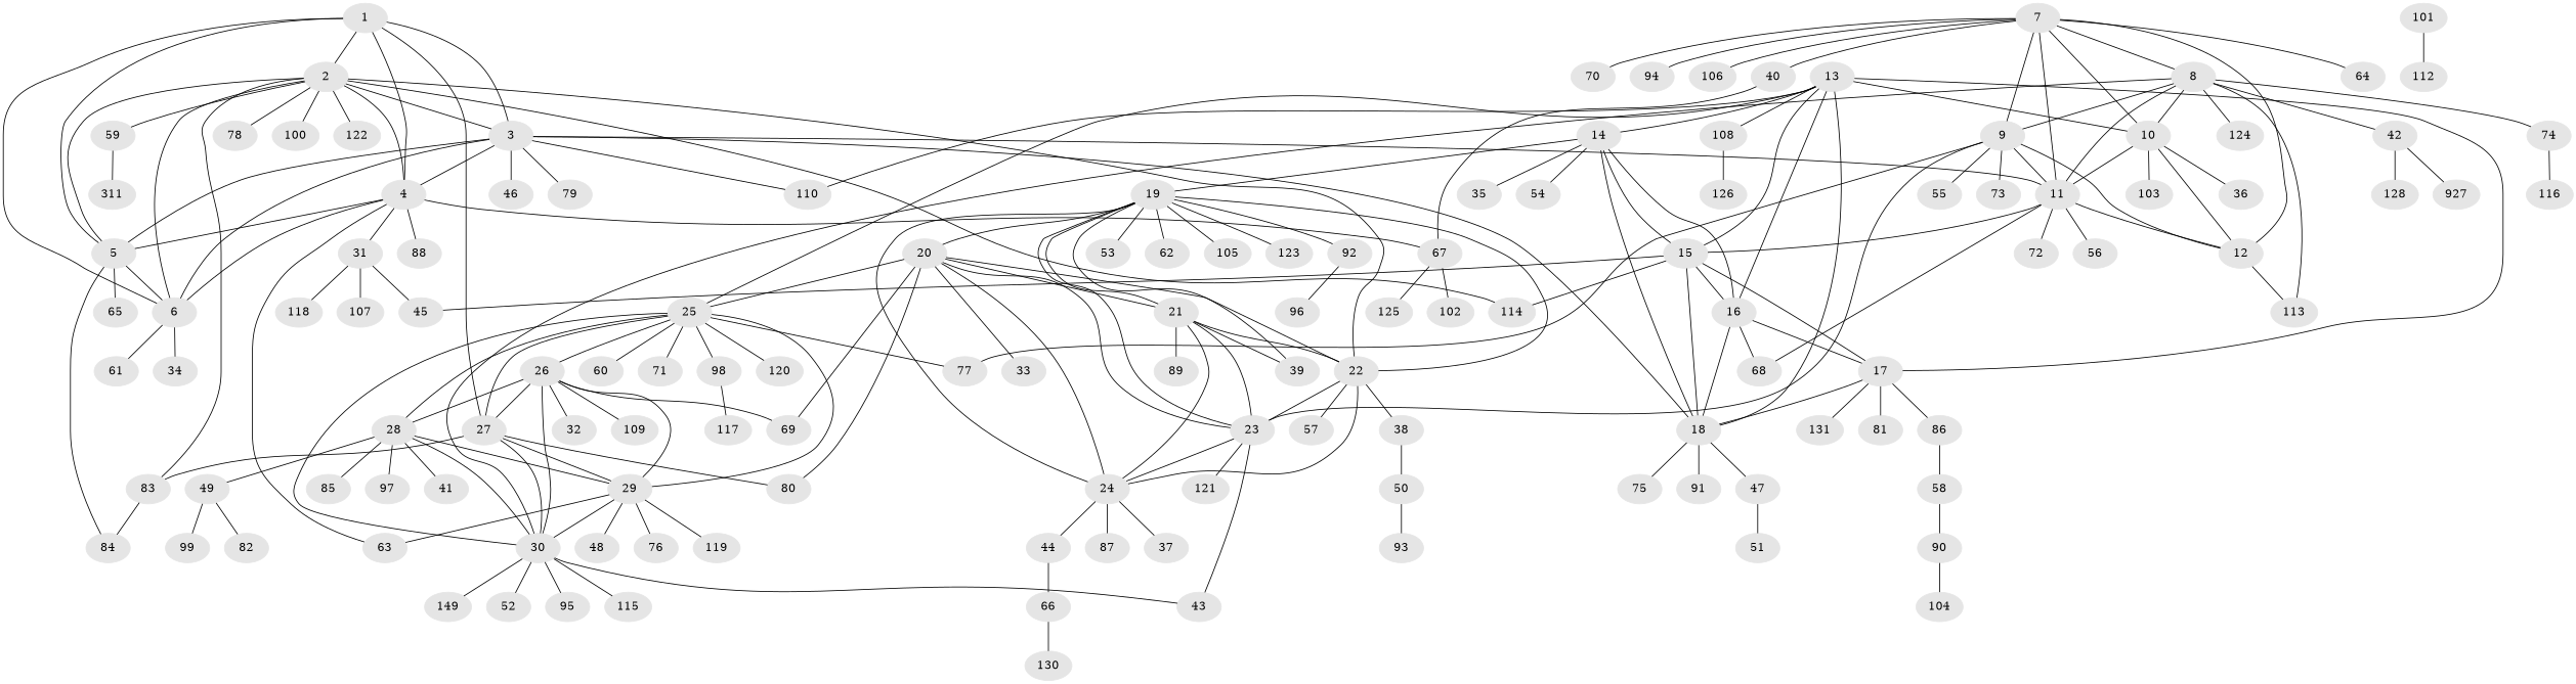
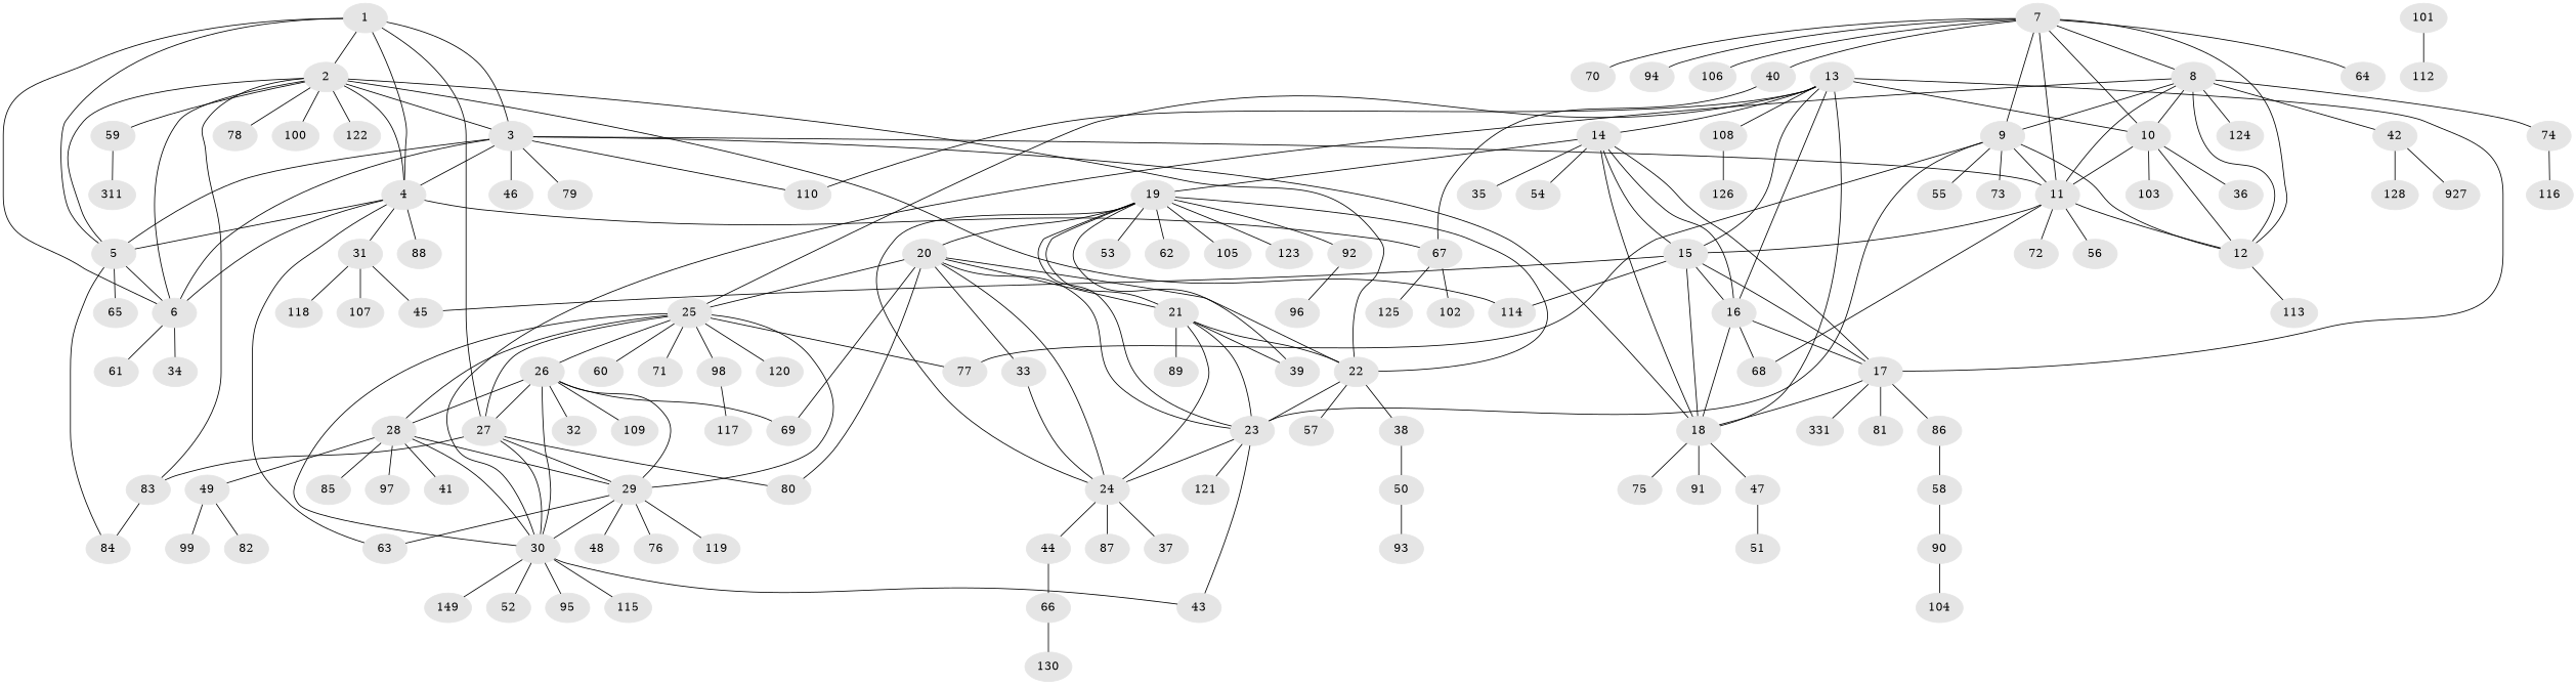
  graph {
    node [color=gray90 style=filled]
    1
    2
    3
    4
    5
    6
    27
    22
    59
    78
    83
    100
    114
    122
    18
    46
    79
    110
    11
    31
    63
    67
    88
    65
    84
    34
    61
    30
    80
    29
    23
    24
    38
    57
    n35 [label=311]
    47
    75
    91
    12
    15
    56
    68
    72
    45
    107
    118
    102
    125
    7
    8
    9
    10
    40
    64
    70
    94
    106
    42
    74
    124
    55
    73
    77
    36
    103
    113
    43
    52
    95
    115
    n71 [label=149]
    n72 [label=927]
    128
    116
    121
    16
    17
    13
    14
    25
    108
    19
    35
    54
    81
    86
-   131
+   131 [label=331]
    26
    28
    60
    71
    98
    120
    126
    20
    21
    53
    62
    92
    105
    123
    39
    58
    90
    51
    33
    69
    89
    37
    44
    87
    96
    101
    112
    50
    66
    32
    109
    41
    49
    85
    97
    48
    76
    119
    117
    82
    99
    93
    130
    104
    1 -- 2
    1 -- 3
    1 -- 4
    1 -- 5
    1 -- 6
    1 -- 27
    2 -- 3
    2 -- 4
    2 -- 5
    2 -- 6
    2 -- 22
    2 -- 59
    2 -- 78
    2 -- 83
    2 -- 100
    2 -- 114
    2 -- 122
    3 -- 4
    3 -- 5
    3 -- 6
    3 -- 18
    3 -- 46
    3 -- 79
    3 -- 110
    3 -- 11
    4 -- 5
    4 -- 6
    4 -- 31
    4 -- 63
    4 -- 67
    4 -- 88
    5 -- 6
    5 -- 65
    5 -- 84
    6 -- 34
    6 -- 61
    27 -- 83
    27 -- 30
    27 -- 80
    27 -- 29
    22 -- 23
-   22 -- 24
+   33 -- 24
    22 -- 38
    22 -- 57
    59 -- n35
    83 -- 84
    18 -- 47
    18 -- 75
    18 -- 91
    11 -- 12
    11 -- 15
    11 -- 56
    11 -- 68
    11 -- 72
    31 -- 45
    31 -- 107
    31 -- 118
    67 -- 102
    67 -- 125
    30 -- 43
    30 -- 52
    30 -- 95
    30 -- 115
    30 -- n71
    29 -- 63
    29 -- 30
    29 -- 48
    29 -- 76
    29 -- 119
    23 -- 24
    23 -- 43
    23 -- 121
    24 -- 37
    24 -- 44
    24 -- 87
    38 -- 50
    47 -- 51
    12 -- 113
    15 -- 114
    15 -- 18
    15 -- 45
    15 -- 16
    15 -- 17
    7 -- 11
    7 -- 12
    7 -- 8
    7 -- 9
    7 -- 10
    7 -- 40
    7 -- 64
    7 -- 70
    7 -- 94
    7 -- 106
    8 -- 11
    8 -- 30
-   8 -- 113
+   8 -- 12
    8 -- 9
    8 -- 10
    8 -- 42
    8 -- 74
    8 -- 124
    9 -- 11
    9 -- 23
    9 -- 12
    9 -- 55
    9 -- 73
    9 -- 77
    10 -- 11
    10 -- 12
    10 -- 36
    10 -- 103
    40 -- 67
    42 -- n72
    42 -- 128
    74 -- 116
    16 -- 18
    16 -- 68
    16 -- 17
    17 -- 18
    17 -- 81
    17 -- 86
    17 -- 131
    13 -- 18
    13 -- 110
    13 -- 15
    13 -- 10
    13 -- 16
    13 -- 17
    13 -- 14
    13 -- 25
    13 -- 108
    14 -- 18
    14 -- 15
    14 -- 16
+   14 -- 17
    14 -- 19
    14 -- 35
    14 -- 54
    25 -- 27
    25 -- 30
    25 -- 29
    25 -- 77
    25 -- 26
    25 -- 28
    25 -- 60
    25 -- 71
    25 -- 98
    25 -- 120
    108 -- 126
    19 -- 22
    19 -- 23
    19 -- 24
    19 -- 20
    19 -- 21
    19 -- 53
    19 -- 62
    19 -- 92
    19 -- 105
    19 -- 123
    19 -- 39
    86 -- 58
    26 -- 27
    26 -- 30
    26 -- 29
    26 -- 28
    26 -- 69
    26 -- 32
    26 -- 109
    28 -- 30
    28 -- 29
    28 -- 41
    28 -- 49
    28 -- 85
    28 -- 97
    98 -- 117
    20 -- 22
    20 -- 80
    20 -- 23
    20 -- 24
    20 -- 25
    20 -- 21
    20 -- 33
    20 -- 69
    21 -- 22
    21 -- 23
    21 -- 24
    21 -- 39
    21 -- 89
    92 -- 96
    58 -- 90
    90 -- 104
    44 -- 66
    101 -- 112
    50 -- 93
    66 -- 130
    49 -- 82
    49 -- 99
  }
